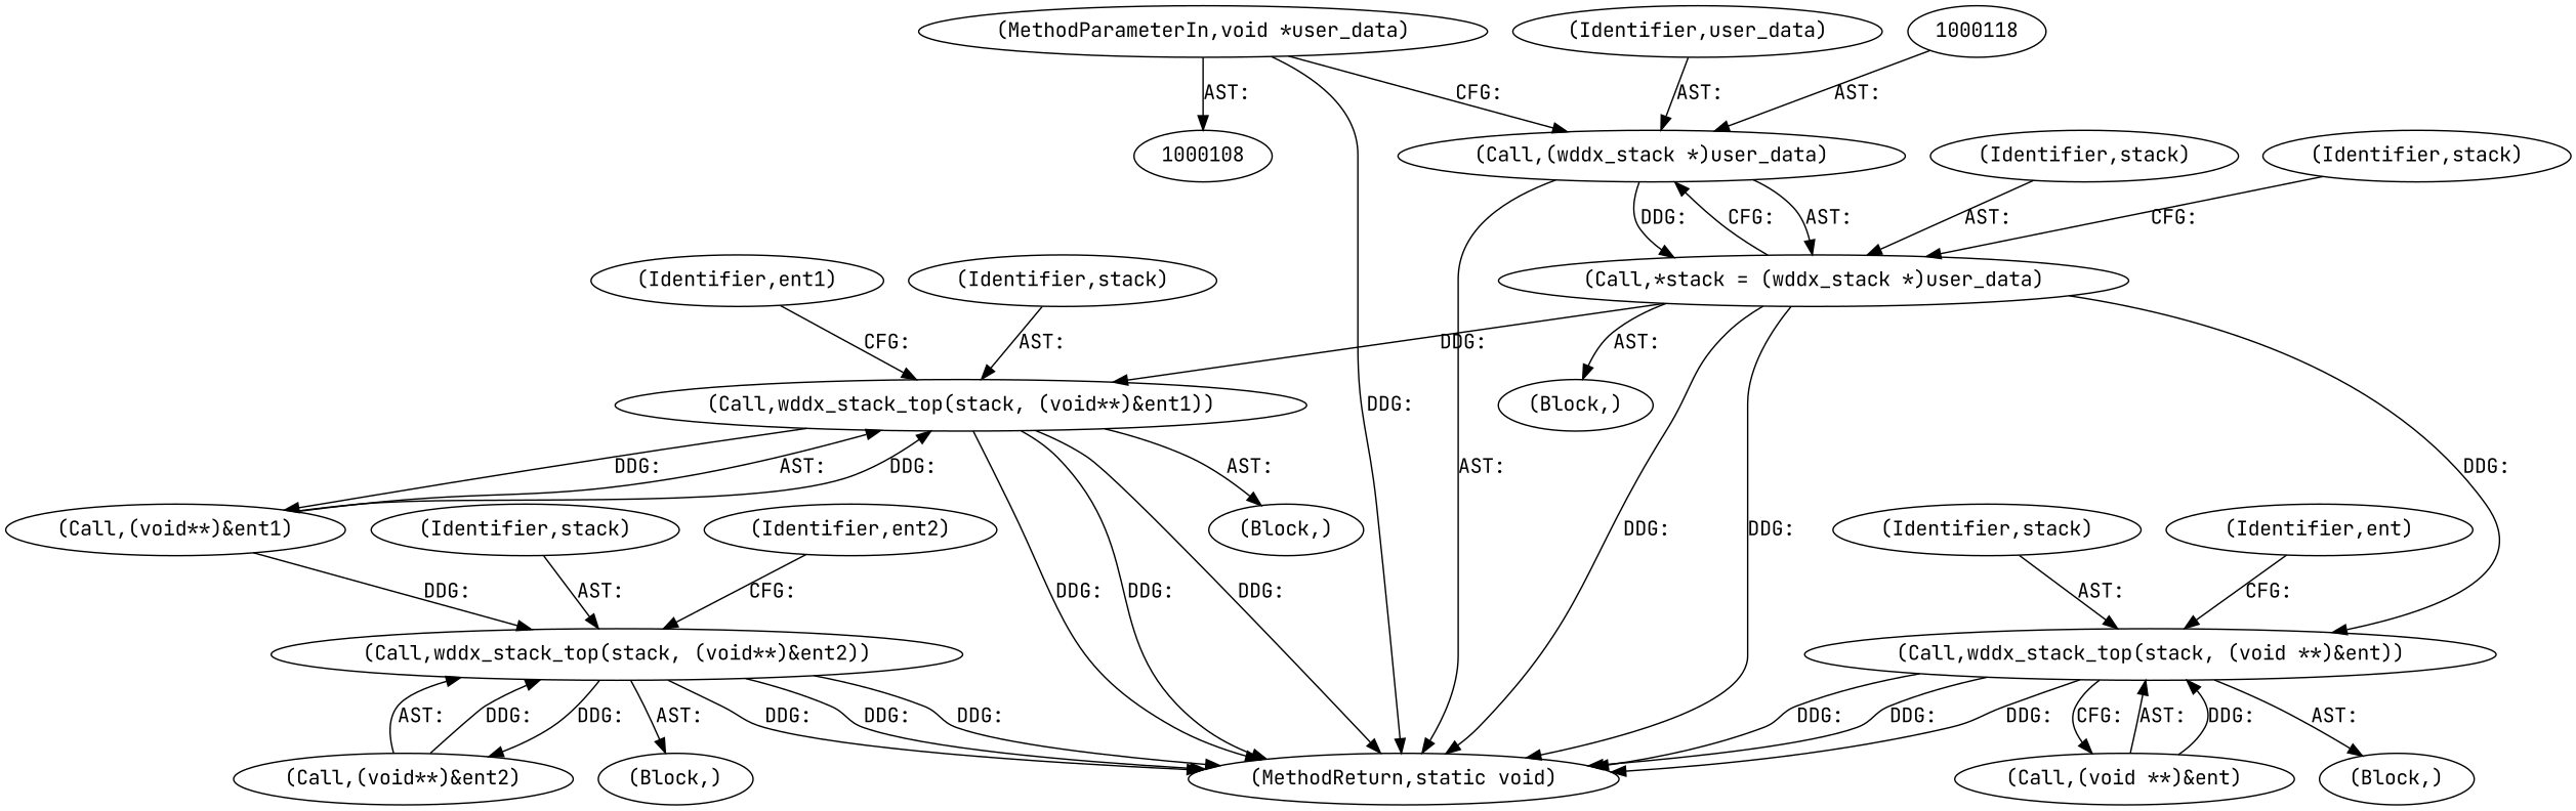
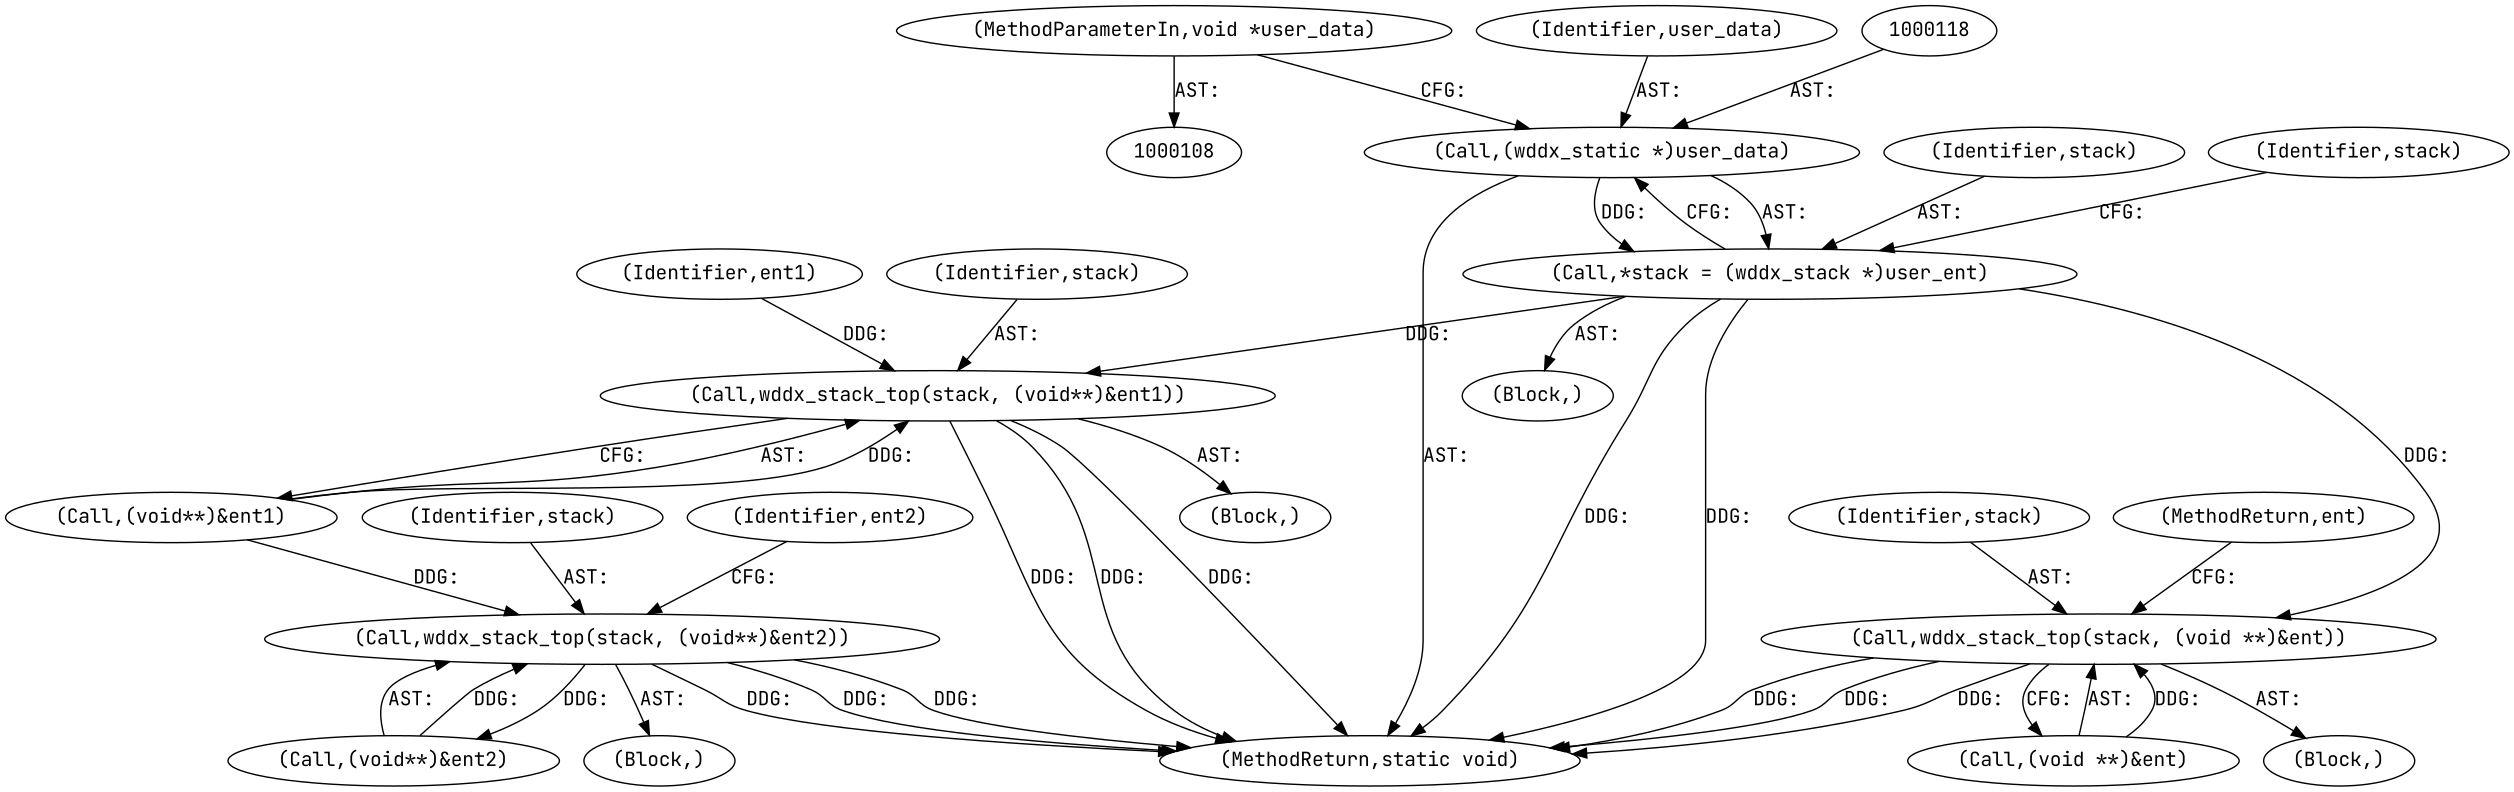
  digraph {
    fontname="JetBrains Mono"
    node [fontname="JetBrains Mono"]
    edge [fontname="JetBrains Mono"]
    n1 [label="(MethodParameterIn,void *user_data)"]
-   n2 [label="(Call,(wddx_stack *)user_data)"]
+   n2 [label="(Call,(wddx_static *)user_data)"]
    n3 [label="(MethodReturn,static void)"]
    1000108
-   n5 [label="(Call,*stack = (wddx_stack *)user_data)"]
+   n5 [label="(Call,*stack = (wddx_stack *)user_ent)"]
    n6 [label="(Call,wddx_stack_top(stack, (void**)&ent1))"]
    n7 [label="(Call,wddx_stack_top(stack, (void **)&ent))"]
    n8 [label="(Block,)"]
    n9 [label="(Identifier,user_data)"]
    n10 [label="(Call,(void**)&ent1)"]
    n11 [label="(Block,)"]
    n12 [label="(Call,(void **)&ent)"]
    n13 [label="(Block,)"]
    n14 [label="(Call,wddx_stack_top(stack, (void**)&ent2))"]
    n15 [label="(Call,(void**)&ent2)"]
    n16 [label="(Block,)"]
    n17 [label="(Identifier,stack)"]
    n18 [label="(Identifier,stack)"]
    n19 [label="(Identifier,stack)"]
    n20 [label="(Identifier,stack)"]
    n21 [label="(Identifier,stack)"]
    n22 [label="(Identifier,ent2)"]
-   n23 [label="(Identifier,ent)"]
+   n23 [label="(MethodReturn,ent)"]
    n24 [label="(Identifier,ent1)"]
    1000118
    n1 -> n2 [label="CFG: "]
-   n1 -> n3 [label="DDG: "]
    n1 -> 1000108 [label="AST: "]
    n2 -> n3 [label="AST: "]
    n2 -> n5 [label="AST: "]
    n2 -> n5 [label="DDG: "]
    n5 -> n2 [label="CFG: "]
    n5 -> n3 [label="DDG: "]
    n5 -> n3 [label="DDG: "]
    n5 -> n6 [label="DDG: "]
    n5 -> n7 [label="DDG: "]
    n5 -> n8 [label="AST: "]
    n6 -> n3 [label="DDG: "]
    n6 -> n3 [label="DDG: "]
    n6 -> n3 [label="DDG: "]
-   n6 -> n10 [label="DDG: "]
+   n6 -> n10 [label="CFG: "]
    n6 -> n11 [label="AST: "]
    n7 -> n3 [label="DDG: "]
    n7 -> n3 [label="DDG: "]
    n7 -> n3 [label="DDG: "]
    n7 -> n12 [label="CFG: "]
    n7 -> n13 [label="AST: "]
    n9 -> n2 [label="AST: "]
    n10 -> n6 [label="AST: "]
    n10 -> n6 [label="DDG: "]
    n10 -> n14 [label="DDG: "]
    n12 -> n7 [label="AST: "]
    n12 -> n7 [label="DDG: "]
    n14 -> n3 [label="DDG: "]
    n14 -> n3 [label="DDG: "]
    n14 -> n3 [label="DDG: "]
    n14 -> n15 [label="DDG: "]
    n14 -> n16 [label="AST: "]
    n15 -> n14 [label="AST: "]
    n15 -> n14 [label="DDG: "]
    n17 -> n14 [label="AST: "]
    n18 -> n7 [label="AST: "]
    n19 -> n5 [label="CFG: "]
    n20 -> n6 [label="AST: "]
    n21 -> n5 [label="AST: "]
    n22 -> n14 [label="CFG: "]
    n23 -> n7 [label="CFG: "]
-   n24 -> n6 [label="CFG: "]
+   n24 -> n6 [label="DDG: "]
    1000118 -> n2 [label="AST: "]
  }
